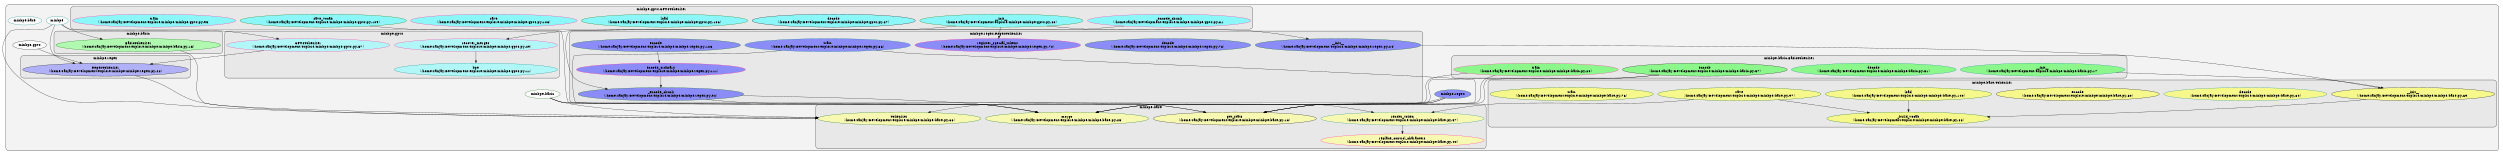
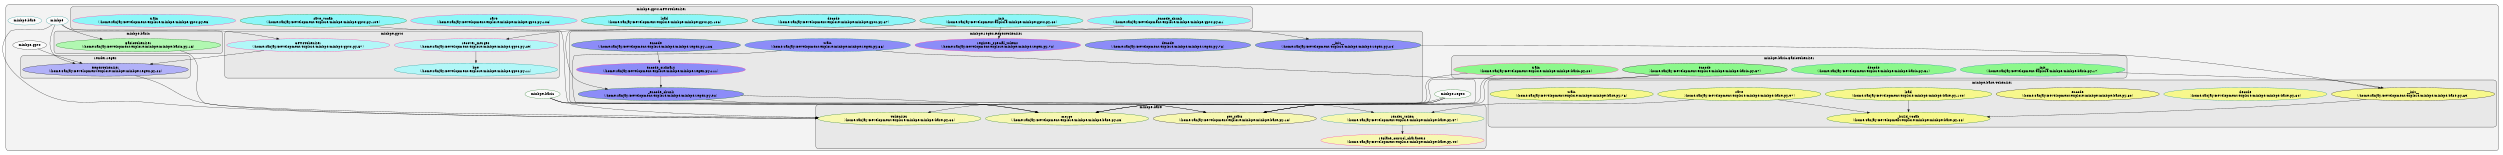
  digraph {
    clusterrank=local
    rankdir=TB
    node [color=darkgreen fillcolor="#feff65b2" fontcolor="#000000" group=1 style=filled]
    edge [color="#000000" style=solid]
    n1 [fillcolor="#feff99b2" label="Tokenizer\n(/home/sanjay/Development/explore/minbpe/minbpe/base.py:66)"]
    n2 [color=black fillcolor="#feff99b2" label="get_stats\n(/home/sanjay/Development/explore/minbpe/minbpe/base.py:13)"]
    n3 [fillcolor="#feff99b2" label="merge\n(/home/sanjay/Development/explore/minbpe/minbpe/base.py:25)"]
    n4 [color=teal fillcolor="#feff99b2" label="render_token\n(/home/sanjay/Development/explore/minbpe/minbpe/base.py:57)"]
    n5 [color=deeppink fillcolor="#feff99b2" label="replace_control_characters\n(/home/sanjay/Development/explore/minbpe/minbpe/base.py:44)"]
    n6 [color=black label="__init__\n(/home/sanjay/Development/explore/minbpe/minbpe/base.py:69)"]
    n7 [label="_build_vocab\n(/home/sanjay/Development/explore/minbpe/minbpe/base.py:88)"]
    n8 [color=teal label="decode\n(/home/sanjay/Development/explore/minbpe/minbpe/base.py:84)"]
    n9 [color=black label="encode\n(/home/sanjay/Development/explore/minbpe/minbpe/base.py:80)"]
    n10 [label="load\n(/home/sanjay/Development/explore/minbpe/minbpe/base.py:140)"]
    n11 [label="save\n(/home/sanjay/Development/explore/minbpe/minbpe/base.py:97)"]
    n12 [label="train\n(/home/sanjay/Development/explore/minbpe/minbpe/base.py:76)"]
    n13 [fillcolor="#99ff99b2" group=2 label="BasicTokenizer\n(/home/sanjay/Development/explore/minbpe/minbpe/basic.py:15)"]
    n14 [color=teal fillcolor="#65ff65b2" group=2 label="__init__\n(/home/sanjay/Development/explore/minbpe/minbpe/basic.py:17)"]
    n15 [color=teal fillcolor="#65ff65b2" group=2 label="decode\n(/home/sanjay/Development/explore/minbpe/minbpe/basic.py:51)"]
    n16 [color=black fillcolor="#65ff65b2" group=2 label="encode\n(/home/sanjay/Development/explore/minbpe/minbpe/basic.py:57)"]
    n17 [color=deeppink fillcolor="#65ff65b2" group=2 label="train\n(/home/sanjay/Development/explore/minbpe/minbpe/basic.py:20)"]
    n18 [color=deeppink fillcolor="#99feffb2" group=3 label="GPT4Tokenizer\n(/home/sanjay/Development/explore/minbpe/minbpe/gpt4.py:57)"]
    n19 [color=teal fillcolor="#99feffb2" group=3 label="bpe\n(/home/sanjay/Development/explore/minbpe/minbpe/gpt4.py:11)"]
    n20 [color=deeppink fillcolor="#99feffb2" group=3 label="recover_merges\n(/home/sanjay/Development/explore/minbpe/minbpe/gpt4.py:29)"]
    n21 [fillcolor="#65feffb2" group=3 label="__init__\n(/home/sanjay/Development/explore/minbpe/minbpe/gpt4.py:60)"]
    n22 [color=deeppink fillcolor="#65feffb2" group=3 label="_encode_chunk\n(/home/sanjay/Development/explore/minbpe/minbpe/gpt4.py:81)"]
    n23 [color=black fillcolor="#65feffb2" group=3 label="decode\n(/home/sanjay/Development/explore/minbpe/minbpe/gpt4.py:87)"]
    n24 [fillcolor="#65feffb2" group=3 label="load\n(/home/sanjay/Development/explore/minbpe/minbpe/gpt4.py:106)"]
    n25 [color=deeppink fillcolor="#65feffb2" group=3 label="save\n(/home/sanjay/Development/explore/minbpe/minbpe/gpt4.py:103)"]
    n26 [fillcolor="#65feffb2" group=3 label="save_vocab\n(/home/sanjay/Development/explore/minbpe/minbpe/gpt4.py:109)"]
    n27 [color=deeppink fillcolor="#65feffb2" group=3 label="train\n(/home/sanjay/Development/explore/minbpe/minbpe/gpt4.py:95)"]
    n28 [color=black fillcolor="#9999ffb2" group=4 label="RegexTokenizer\n(/home/sanjay/Development/explore/minbpe/minbpe/regex.py:22)"]
    n29 [fillcolor="#6565ffb2" group=4 label="__init__\n(/home/sanjay/Development/explore/minbpe/minbpe/regex.py:24)"]
    n30 [fillcolor="#6565ffb2" group=4 label="_encode_chunk\n(/home/sanjay/Development/explore/minbpe/minbpe/regex.py:92)"]
    n31 [fillcolor="#6565ffb2" group=4 label="decode\n(/home/sanjay/Development/explore/minbpe/minbpe/regex.py:78)"]
    n32 [fillcolor="#6565ffb2" group=4 label="encode\n(/home/sanjay/Development/explore/minbpe/minbpe/regex.py:123)"]
    n33 [color=deeppink fillcolor="#6565ffb2" group=4 label="encode_ordinary\n(/home/sanjay/Development/explore/minbpe/minbpe/regex.py:111)"]
    n34 [color=deeppink fillcolor="#6565ffb2" group=4 label="register_special_tokens\n(/home/sanjay/Development/explore/minbpe/minbpe/regex.py:72)"]
    n35 [color=teal fillcolor="#6565ffb2" group=4 label="train\n(/home/sanjay/Development/explore/minbpe/minbpe/regex.py:36)"]
    n36 [color=teal fillcolor="#ffffffb2" group=0 label=minbpe]
    n37 [color=teal fillcolor="#ffffffb2" label="minbpe.base"]
    n38 [fillcolor="#ffffffb2" group=2 label="minbpe.basic"]
    n39 [color=black fillcolor="#ffffffb2" group=3 label="minbpe.gpt4"]
-   n40 [fillcolor="#6565ffb2" group=4 label="minbpe.regex"]
+   n40 [fillcolor="#ffffffb2" group=4 label="minbpe.regex"]
    subgraph cluster_1 {
      fillcolor="#80808018"
      style="filled,rounded"
      n36
      n37
      n38
      n39
      n40
      subgraph cluster_2 {
        fillcolor="#80808018"
        label="minbpe.base"
        style="filled,rounded"
        n1
        n2
        n3
        n4
        n5
      }
      subgraph cluster_3 {
        fillcolor="#80808018"
        label="minbpe.base.Tokenizer"
        style="filled,rounded"
        n6
        n7
        n8
        n9
        n10
        n11
        n12
      }
      subgraph cluster_4 {
        fillcolor="#80808018"
        label="minbpe.basic"
        style="filled,rounded"
        n13
      }
      subgraph cluster_5 {
        fillcolor="#80808018"
        label="minbpe.basic.BasicTokenizer"
        style="filled,rounded"
        n14
        n15
        n16
        n17
      }
      subgraph cluster_6 {
        fillcolor="#80808018"
        label="minbpe.gpt4"
        style="filled,rounded"
        n18
        n19
        n20
      }
      subgraph cluster_7 {
        fillcolor="#80808018"
        label="minbpe.gpt4.GPT4Tokenizer"
        style="filled,rounded"
        n21
        n22
        n23
        n24
        n25
        n26
        n27
      }
      subgraph cluster_8 {
        fillcolor="#80808018"
-       label="minbpe.regex"
+       label="render.regex"
        style="filled,rounded"
        n28
      }
      subgraph cluster_9 {
        fillcolor="#80808018"
        label="minbpe.regex.RegexTokenizer"
        style="filled,rounded"
        n29
        n30
        n31
        n32
        n33
        n34
        n35
      }
    }
    n4 -> n5
    n6 -> n7
    n10 -> n7
    n11 -> n4
    n11 -> n7
    n13 -> n1
    n14 -> n6
    n16 -> n2
    n16 -> n3
    n17 -> n2
    n17 -> n3
    n18 -> n28
    n20 -> n19
    n21 -> n20
    n21 -> n29
    n21 -> n34
    n22 -> n30
    n26 -> n4
    n28 -> n1
    n29 -> n6
    n30 -> n2
    n30 -> n3
    n32 -> n33
    n33 -> n30
    n35 -> n2
    n35 -> n3
    n36 -> n1
    n36 -> n13
    n36 -> n18
    n36 -> n28
    n38 -> n1
    n38 -> n2
    n38 -> n3
    n39 -> n28
    n40 -> n1
    n40 -> n2
    n40 -> n3
  }
